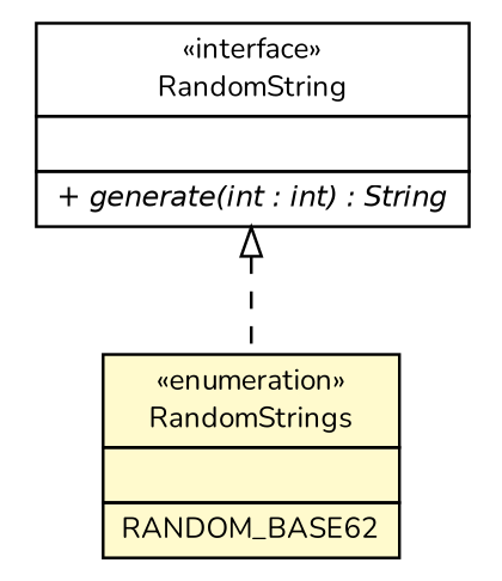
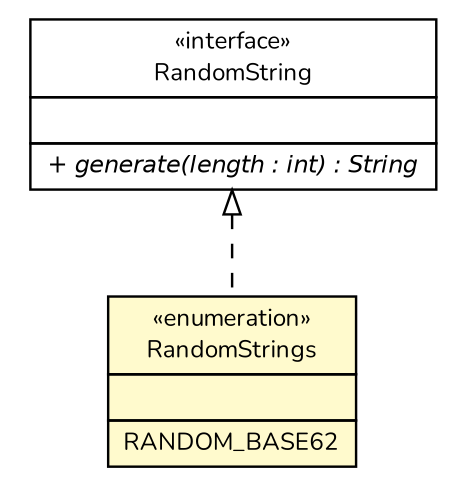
  digraph {
    nodesep=0.25
    ranksep=0.5
    fontname=Nunito
    node [fontcolor=black fontname=Nunito fontsize=10.0 shape=plaintext]
-   n1 [label=<<table title="cn.home1.oss.lib.common.crypto.RandomString" border="0" cellborder="1" cellspacing="0" cellpadding="2" port="p" href="./RandomString.html"> 		<tr><td><table border="0" cellspacing="0" cellpadding="1"> <tr><td align="center" balign="center"> &#171;interface&#187; </td></tr> <tr><td align="center" balign="center"> RandomString </td></tr> 		</table></td></tr> 		<tr><td><table border="0" cellspacing="0" cellpadding="1"> <tr><td align="left" balign="left">  </td></tr> 		</table></td></tr> 		<tr><td><table border="0" cellspacing="0" cellpadding="1"> <tr><td align="left" balign="left"><font face="Helvetica-Oblique" point-size="10.0"> + generate(int : int) : String </font></td></tr> 		</table></td></tr> 		</table>>]
+   n1 [label=<<table title="cn.home1.oss.lib.common.crypto.RandomString" border="0" cellborder="1" cellspacing="0" cellpadding="2" port="p" href="./RandomString.html"> 		<tr><td><table border="0" cellspacing="0" cellpadding="1"> <tr><td align="center" balign="center"> &#171;interface&#187; </td></tr> <tr><td align="center" balign="center"> RandomString </td></tr> 		</table></td></tr> 		<tr><td><table border="0" cellspacing="0" cellpadding="1"> <tr><td align="left" balign="left">  </td></tr> 		</table></td></tr> 		<tr><td><table border="0" cellspacing="0" cellpadding="1"> <tr><td align="left" balign="left"><font face="Helvetica-Oblique" point-size="10.0"> + generate(length : int) : String </font></td></tr> 		</table></td></tr> 		</table>>]
    n2 [label=<<table title="cn.home1.oss.lib.common.crypto.RandomString.RandomStrings" border="0" cellborder="1" cellspacing="0" cellpadding="2" port="p" bgcolor="lemonChiffon" href="./RandomString.RandomStrings.html"> 		<tr><td><table border="0" cellspacing="0" cellpadding="1"> <tr><td align="center" balign="center"> &#171;enumeration&#187; </td></tr> <tr><td align="center" balign="center"> RandomStrings </td></tr> 		</table></td></tr> 		<tr><td><table border="0" cellspacing="0" cellpadding="1"> <tr><td align="left" balign="left">  </td></tr> 		</table></td></tr> 		<tr><td><table border="0" cellspacing="0" cellpadding="1"> <tr><td align="left" balign="left"> RANDOM_BASE62 </td></tr> 		</table></td></tr> 		</table>>]
    n1 -> n2 [arrowtail=empty dir=back fontname=Nunito fontsize=10 headport=p labelfontname=Helvetica labelfontsize=10 style=dashed tailport=p]
  }
